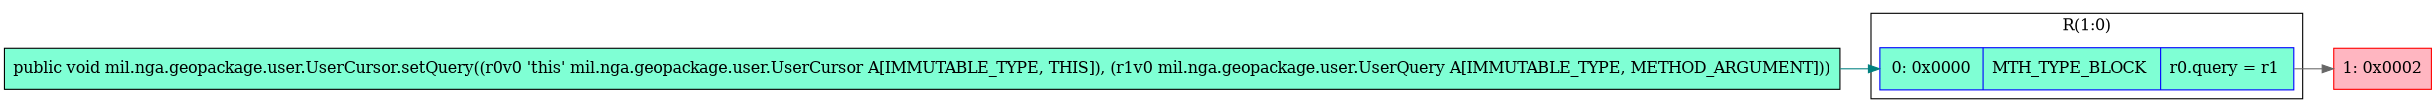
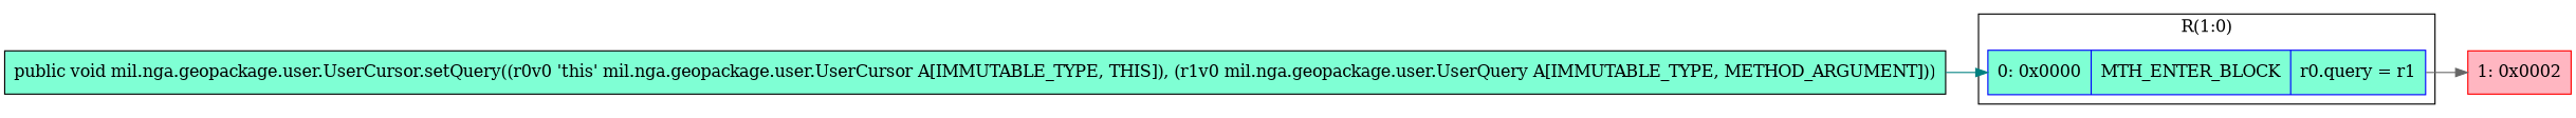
  digraph {
    rankdir=LR
    node [shape=record style=filled fillcolor=aquamarine]
-   n1 [color=blue label="{0\:\ 0x0000|MTH_TYPE_BLOCK\l|r0.query = r1\l}"]
+   n1 [color=blue label="{0\:\ 0x0000|MTH_ENTER_BLOCK\l|r0.query = r1\l}"]
    n2 [color=red label="{1\:\ 0x0002}" fillcolor=lightpink]
    n3 [label="{public void mil.nga.geopackage.user.UserCursor.setQuery((r0v0 'this' mil.nga.geopackage.user.UserCursor A[IMMUTABLE_TYPE, THIS]), (r1v0 mil.nga.geopackage.user.UserQuery A[IMMUTABLE_TYPE, METHOD_ARGUMENT])) }"]
    subgraph cluster_1 {
      label="R(1:0)"
      n1
    }
    n1 -> n2 [color=gray40]
    n3 -> n1 [color=teal]
  }
